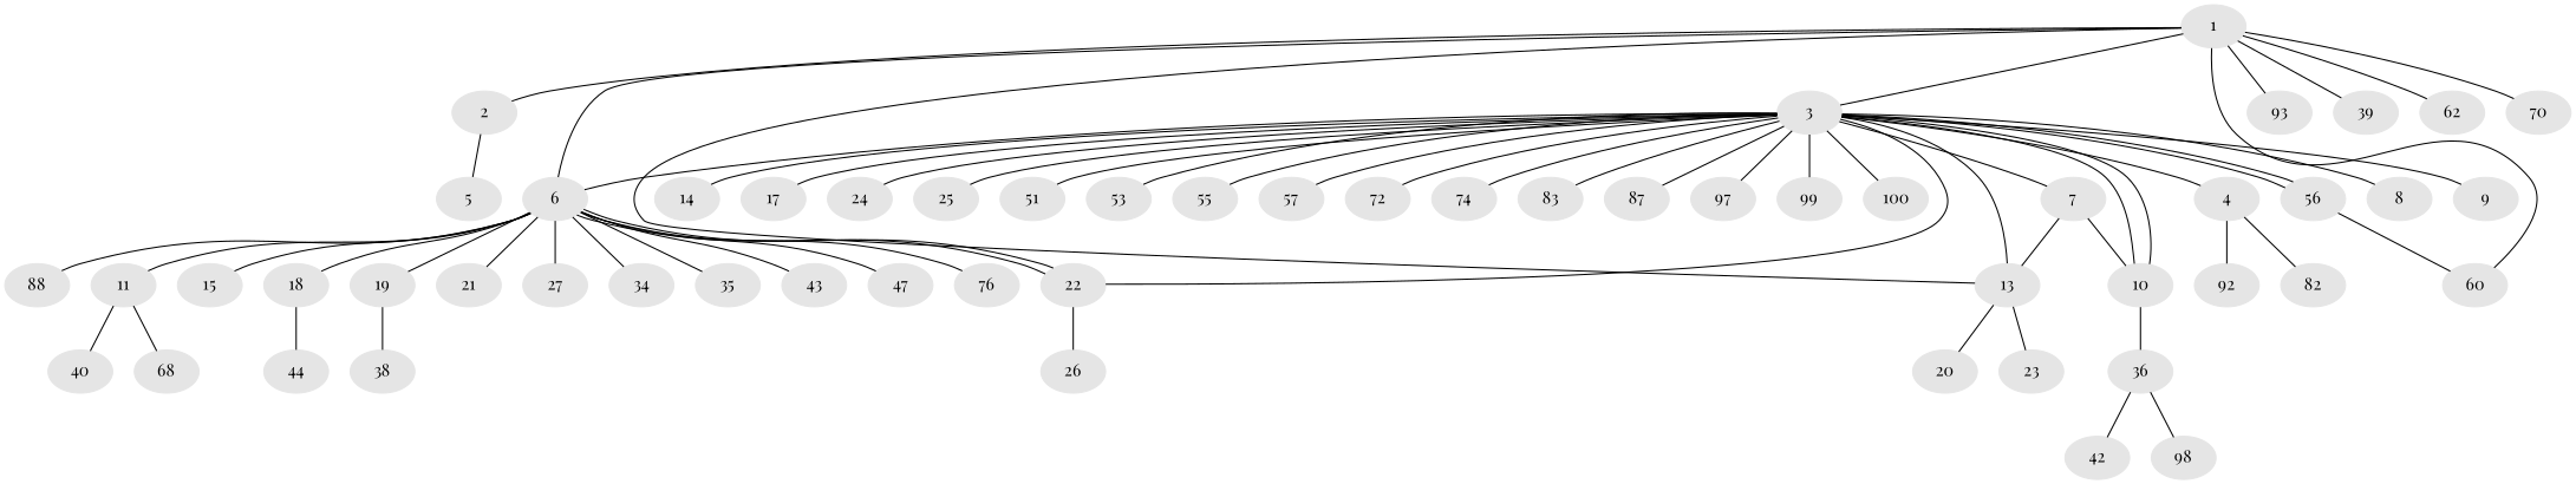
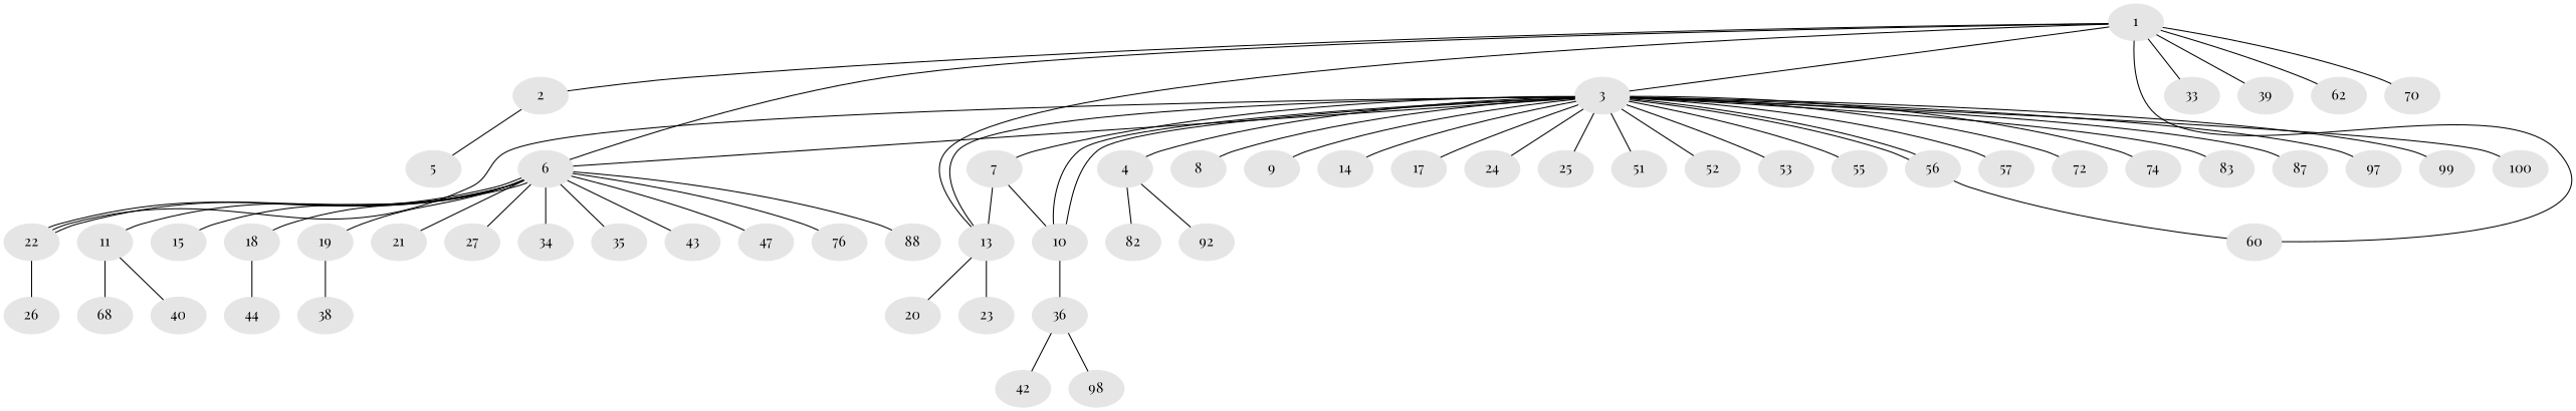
  graph {
    fontname="Playfair Display"
    node [color=gray90 fontname="Playfair Display" style=filled]
    edge [fontname="Playfair Display"]
    1 [super="+12"]
    2
    3 [super="+29"]
    6
    13 [super="+40+93+45+31"]
-   33 [label=93]
+   33
    39 [super="+69"]
    60 [super="+81+66"]
    62
    70
    5
    4
    7 [super="+90+48"]
    8
    9
    10 [super="+94+16"]
    14
    17 [super="+49"]
    22 [super="+30"]
    24
    25
    51
+   52
    53 [super="+59"]
    n25 [label=55 super="+101"]
    56
    57
    72
    74
    83
    87
    97
    99
    100
    11
    15
    18
    19 [super="+63+32+28"]
    21
    27
    34
    35 [super="+78"]
    43
    47
    76
    88
    20
    23
    82
    92
    36
    26 [super="+65+84"]
    68
    n54 [label=40]
    44 [super="+95"]
    38
    42 [super="+91"]
    98
    1 -- 2
    1 -- 3
    1 -- 6
    1 -- 13
    1 -- 33
    1 -- 39
    1 -- 60
    1 -- 62
    1 -- 70
    2 -- 5
    3 -- 6
    3 -- 13
    3 -- 4
    3 -- 7 [weight=3]
    3 -- 8
    3 -- 9
    3 -- 10
    3 -- 10
    3 -- 14
    3 -- 17
    3 -- 22
    3 -- 24
    3 -- 25
    3 -- 51
+   3 -- 52
    3 -- 53
    3 -- n25
    3 -- 56
    3 -- 56
    3 -- 57
    3 -- 72
    3 -- 74
    3 -- 83
    3 -- 87
    3 -- 97
    3 -- 99
    3 -- 100
    6 -- 22
    6 -- 22
    6 -- 11
    6 -- 15
    6 -- 18
    6 -- 19
    6 -- 21
    6 -- 27
    6 -- 34
    6 -- 35
    6 -- 43
    6 -- 47
    6 -- 76
    6 -- 88
    13 -- 20
    13 -- 23
    4 -- 82
    4 -- 92
    7 -- 13
    7 -- 10
    10 -- 36
    22 -- 26
    56 -- 60
    11 -- 68
    11 -- n54
    18 -- 44
    19 -- 38
    36 -- 42
    36 -- 98
  }
